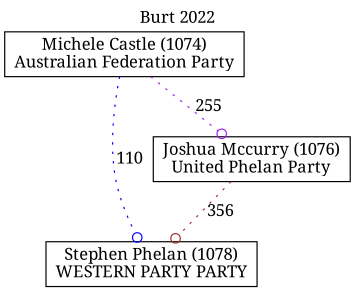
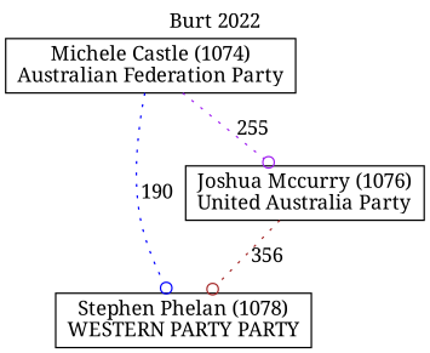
  digraph {
    fontname="Noto Serif"
    label="Burt 2022"
    labelloc=t
    mclimit=2
    node [fontname="Noto Serif" shape=box]
    edge [arrowhead=odot fontname="Noto Serif" style=dotted]
    n1 [label="Stephen Phelan (1078)\nWESTERN PARTY PARTY"]
-   n2 [label="Joshua Mccurry (1076)\nUnited Phelan Party"]
+   n2 [label="Joshua Mccurry (1076)\nUnited Australia Party"]
    n3 [label="Michele Castle (1074)\nAustralian Federation Party"]
    n2 -> n1 [color=brown label=356]
-   n3 -> n1 [color=blue label=110]
+   n3 -> n1 [color=blue label=190]
    n3 -> n2 [color=purple label=255]
  }
